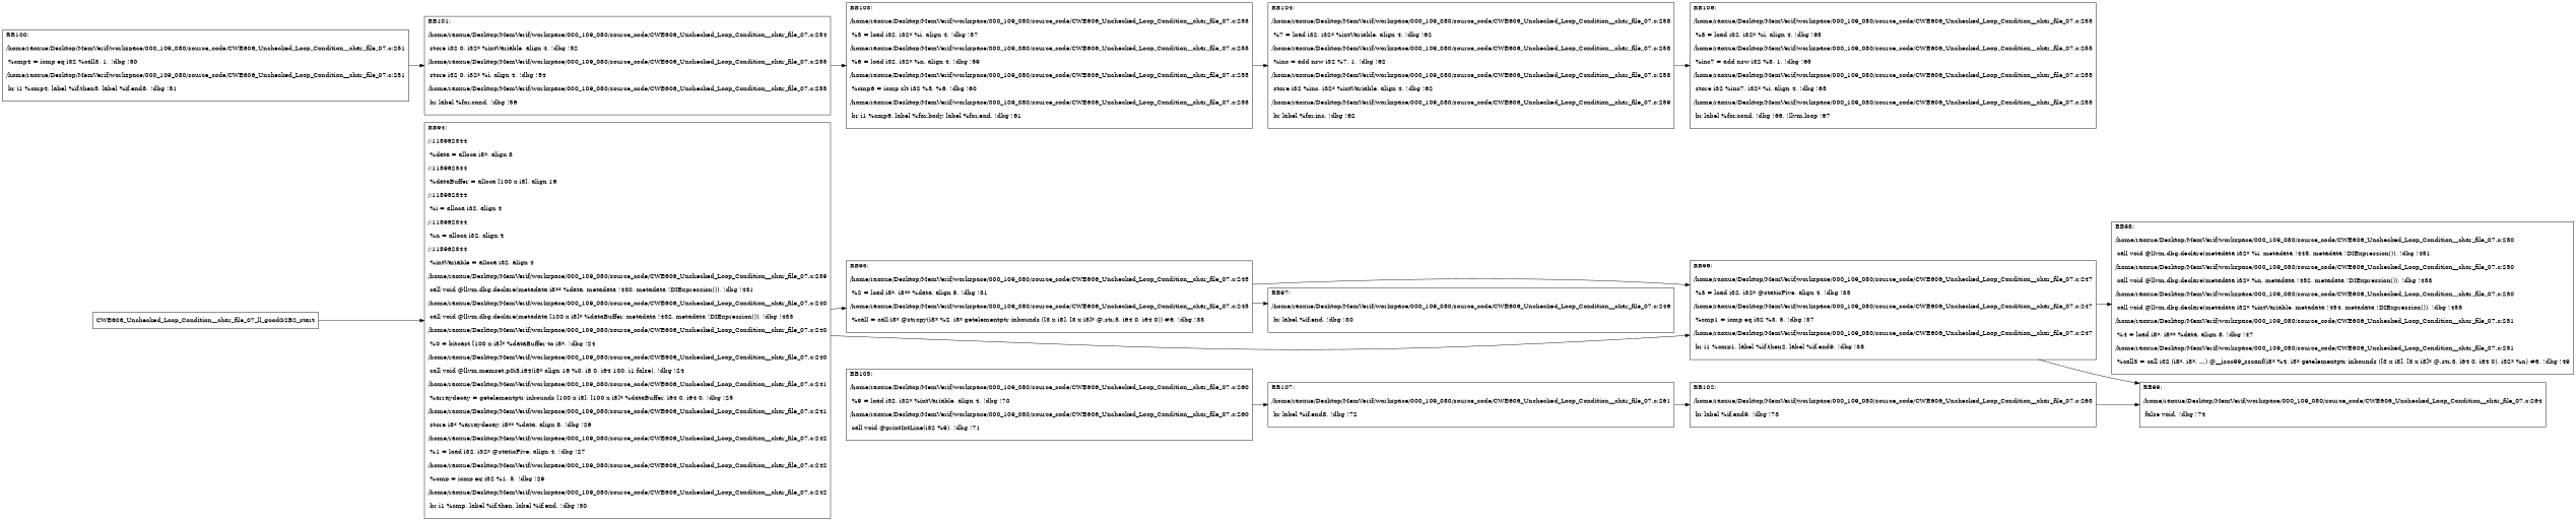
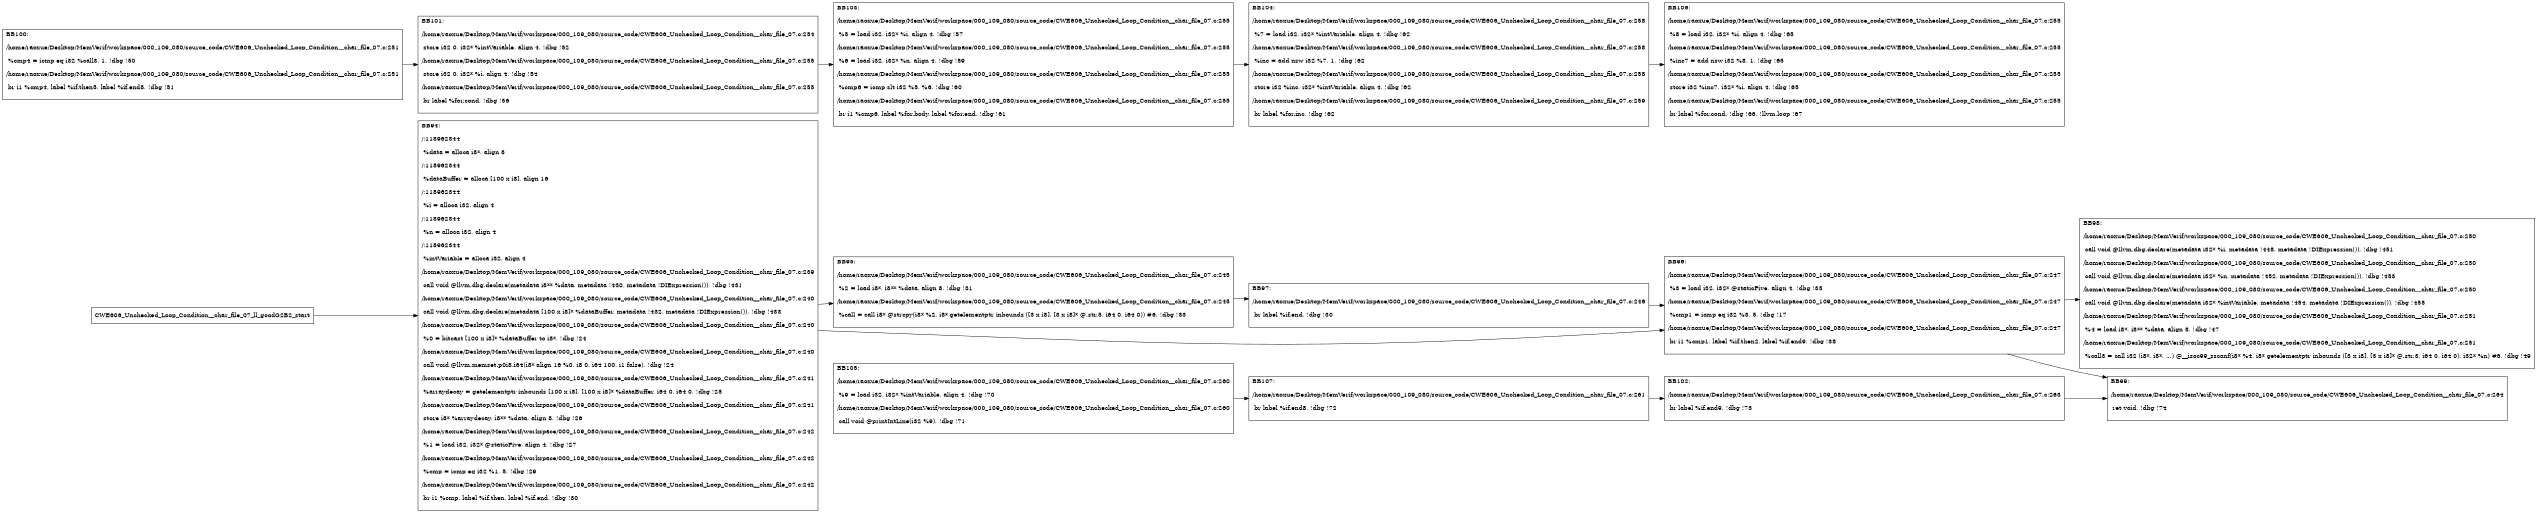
  digraph {
    rankdir=LR
    node [shape=record]
    n1 [label="{CWE606_Unchecked_Loop_Condition__char_file_07_ll_goodG2B2_start}"]
    n2 [label="{BB94:\l\l/:118962344\l\n  %data = alloca i8*, align 8\l\n/:118962344\l\n  %dataBuffer = alloca [100 x i8], align 16\l\n/:118962344\l\n  %i = alloca i32, align 4\l\n/:118962344\l\n  %n = alloca i32, align 4\l\n/:118962344\l\n  %intVariable = alloca i32, align 4\l\n/home/raoxue/Desktop/MemVerif/workspace/000_109_080/source_code/CWE606_Unchecked_Loop_Condition__char_file_07.c:239\l\n  call void @llvm.dbg.declare(metadata i8** %data, metadata !430, metadata !DIExpression()), !dbg !431\l\n/home/raoxue/Desktop/MemVerif/workspace/000_109_080/source_code/CWE606_Unchecked_Loop_Condition__char_file_07.c:240\l\n  call void @llvm.dbg.declare(metadata [100 x i8]* %dataBuffer, metadata !432, metadata !DIExpression()), !dbg !433\l\n/home/raoxue/Desktop/MemVerif/workspace/000_109_080/source_code/CWE606_Unchecked_Loop_Condition__char_file_07.c:240\l\n  %0 = bitcast [100 x i8]* %dataBuffer to i8*, !dbg !24\l\n/home/raoxue/Desktop/MemVerif/workspace/000_109_080/source_code/CWE606_Unchecked_Loop_Condition__char_file_07.c:240\l\n  call void @llvm.memset.p0i8.i64(i8* align 16 %0, i8 0, i64 100, i1 false), !dbg !24\l\n/home/raoxue/Desktop/MemVerif/workspace/000_109_080/source_code/CWE606_Unchecked_Loop_Condition__char_file_07.c:241\l\n  %arraydecay = getelementptr inbounds [100 x i8], [100 x i8]* %dataBuffer, i64 0, i64 0, !dbg !25\l\n/home/raoxue/Desktop/MemVerif/workspace/000_109_080/source_code/CWE606_Unchecked_Loop_Condition__char_file_07.c:241\l\n  store i8* %arraydecay, i8** %data, align 8, !dbg !26\l\n/home/raoxue/Desktop/MemVerif/workspace/000_109_080/source_code/CWE606_Unchecked_Loop_Condition__char_file_07.c:242\l\n  %1 = load i32, i32* @staticFive, align 4, !dbg !27\l\n/home/raoxue/Desktop/MemVerif/workspace/000_109_080/source_code/CWE606_Unchecked_Loop_Condition__char_file_07.c:242\l\n  %cmp = icmp eq i32 %1, 5, !dbg !29\l\n/home/raoxue/Desktop/MemVerif/workspace/000_109_080/source_code/CWE606_Unchecked_Loop_Condition__char_file_07.c:242\l\n  br i1 %cmp, label %if.then, label %if.end, !dbg !30\l\n}"]
    n3 [label="{BB95:\l\l/home/raoxue/Desktop/MemVerif/workspace/000_109_080/source_code/CWE606_Unchecked_Loop_Condition__char_file_07.c:245\l\n  %2 = load i8*, i8** %data, align 8, !dbg !31\l\n/home/raoxue/Desktop/MemVerif/workspace/000_109_080/source_code/CWE606_Unchecked_Loop_Condition__char_file_07.c:245\l\n  %call = call i8* @strcpy(i8* %2, i8* getelementptr inbounds ([3 x i8], [3 x i8]* @.str.5, i64 0, i64 0)) #6, !dbg !33\l\n}"]
-   n4 [label="{BB96:\l\l/home/raoxue/Desktop/MemVerif/workspace/000_109_080/source_code/CWE606_Unchecked_Loop_Condition__char_file_07.c:247\l\n  %3 = load i32, i32* @staticFive, align 4, !dbg !35\l\n/home/raoxue/Desktop/MemVerif/workspace/000_109_080/source_code/CWE606_Unchecked_Loop_Condition__char_file_07.c:247\l\n  %cmp1 = icmp eq i32 %3, 5, !dbg !37\l\n/home/raoxue/Desktop/MemVerif/workspace/000_109_080/source_code/CWE606_Unchecked_Loop_Condition__char_file_07.c:247\l\n  br i1 %cmp1, label %if.then2, label %if.end9, !dbg !38\l\n}"]
+   n4 [label="{BB96:\l\l/home/raoxue/Desktop/MemVerif/workspace/000_109_080/source_code/CWE606_Unchecked_Loop_Condition__char_file_07.c:247\l\n  %3 = load i32, i32* @staticFive, align 4, !dbg !35\l\n/home/raoxue/Desktop/MemVerif/workspace/000_109_080/source_code/CWE606_Unchecked_Loop_Condition__char_file_07.c:247\l\n  %cmp1 = icmp eq i32 %3, 5, !dbg !17\l\n/home/raoxue/Desktop/MemVerif/workspace/000_109_080/source_code/CWE606_Unchecked_Loop_Condition__char_file_07.c:247\l\n  br i1 %cmp1, label %if.then2, label %if.end9, !dbg !38\l\n}"]
    n5 [label="{BB97:\l\l/home/raoxue/Desktop/MemVerif/workspace/000_109_080/source_code/CWE606_Unchecked_Loop_Condition__char_file_07.c:246\l\n  br label %if.end, !dbg !30\l\n}"]
    n6 [label="{BB98:\l\l/home/raoxue/Desktop/MemVerif/workspace/000_109_080/source_code/CWE606_Unchecked_Loop_Condition__char_file_07.c:250\l\n  call void @llvm.dbg.declare(metadata i32* %i, metadata !448, metadata !DIExpression()), !dbg !451\l\n/home/raoxue/Desktop/MemVerif/workspace/000_109_080/source_code/CWE606_Unchecked_Loop_Condition__char_file_07.c:250\l\n  call void @llvm.dbg.declare(metadata i32* %n, metadata !452, metadata !DIExpression()), !dbg !453\l\n/home/raoxue/Desktop/MemVerif/workspace/000_109_080/source_code/CWE606_Unchecked_Loop_Condition__char_file_07.c:250\l\n  call void @llvm.dbg.declare(metadata i32* %intVariable, metadata !454, metadata !DIExpression()), !dbg !455\l\n/home/raoxue/Desktop/MemVerif/workspace/000_109_080/source_code/CWE606_Unchecked_Loop_Condition__char_file_07.c:251\l\n  %4 = load i8*, i8** %data, align 8, !dbg !47\l\n/home/raoxue/Desktop/MemVerif/workspace/000_109_080/source_code/CWE606_Unchecked_Loop_Condition__char_file_07.c:251\l\n  %call3 = call i32 (i8*, i8*, ...) @__isoc99_sscanf(i8* %4, i8* getelementptr inbounds ([3 x i8], [3 x i8]* @.str.3, i64 0, i64 0), i32* %n) #6, !dbg !49\l\n}"]
-   n7 [label="{BB99:\l\l/home/raoxue/Desktop/MemVerif/workspace/000_109_080/source_code/CWE606_Unchecked_Loop_Condition__char_file_07.c:264\l\n  false void, !dbg !74\l\n}"]
+   n7 [label="{BB99:\l\l/home/raoxue/Desktop/MemVerif/workspace/000_109_080/source_code/CWE606_Unchecked_Loop_Condition__char_file_07.c:264\l\n  ret void, !dbg !74\l\n}"]
    n8 [label="{BB100:\l\l/home/raoxue/Desktop/MemVerif/workspace/000_109_080/source_code/CWE606_Unchecked_Loop_Condition__char_file_07.c:251\l\n  %cmp4 = icmp eq i32 %call3, 1, !dbg !50\l\n/home/raoxue/Desktop/MemVerif/workspace/000_109_080/source_code/CWE606_Unchecked_Loop_Condition__char_file_07.c:251\l\n  br i1 %cmp4, label %if.then5, label %if.end8, !dbg !51\l\n}"]
    n9 [label="{BB101:\l\l/home/raoxue/Desktop/MemVerif/workspace/000_109_080/source_code/CWE606_Unchecked_Loop_Condition__char_file_07.c:254\l\n  store i32 0, i32* %intVariable, align 4, !dbg !52\l\n/home/raoxue/Desktop/MemVerif/workspace/000_109_080/source_code/CWE606_Unchecked_Loop_Condition__char_file_07.c:255\l\n  store i32 0, i32* %i, align 4, !dbg !54\l\n/home/raoxue/Desktop/MemVerif/workspace/000_109_080/source_code/CWE606_Unchecked_Loop_Condition__char_file_07.c:255\l\n  br label %for.cond, !dbg !56\l\n}"]
    n10 [label="{BB103:\l\l/home/raoxue/Desktop/MemVerif/workspace/000_109_080/source_code/CWE606_Unchecked_Loop_Condition__char_file_07.c:255\l\n  %5 = load i32, i32* %i, align 4, !dbg !57\l\n/home/raoxue/Desktop/MemVerif/workspace/000_109_080/source_code/CWE606_Unchecked_Loop_Condition__char_file_07.c:255\l\n  %6 = load i32, i32* %n, align 4, !dbg !59\l\n/home/raoxue/Desktop/MemVerif/workspace/000_109_080/source_code/CWE606_Unchecked_Loop_Condition__char_file_07.c:255\l\n  %cmp6 = icmp slt i32 %5, %6, !dbg !60\l\n/home/raoxue/Desktop/MemVerif/workspace/000_109_080/source_code/CWE606_Unchecked_Loop_Condition__char_file_07.c:255\l\n  br i1 %cmp6, label %for.body, label %for.end, !dbg !61\l\n}"]
    n11 [label="{BB102:\l\l/home/raoxue/Desktop/MemVerif/workspace/000_109_080/source_code/CWE606_Unchecked_Loop_Condition__char_file_07.c:263\l\n  br label %if.end9, !dbg !73\l\n}"]
    n12 [label="{BB104:\l\l/home/raoxue/Desktop/MemVerif/workspace/000_109_080/source_code/CWE606_Unchecked_Loop_Condition__char_file_07.c:258\l\n  %7 = load i32, i32* %intVariable, align 4, !dbg !62\l\n/home/raoxue/Desktop/MemVerif/workspace/000_109_080/source_code/CWE606_Unchecked_Loop_Condition__char_file_07.c:258\l\n  %inc = add nsw i32 %7, 1, !dbg !62\l\n/home/raoxue/Desktop/MemVerif/workspace/000_109_080/source_code/CWE606_Unchecked_Loop_Condition__char_file_07.c:258\l\n  store i32 %inc, i32* %intVariable, align 4, !dbg !62\l\n/home/raoxue/Desktop/MemVerif/workspace/000_109_080/source_code/CWE606_Unchecked_Loop_Condition__char_file_07.c:259\l\n  br label %for.inc, !dbg !62\l\n}"]
    n13 [label="{BB106:\l\l/home/raoxue/Desktop/MemVerif/workspace/000_109_080/source_code/CWE606_Unchecked_Loop_Condition__char_file_07.c:255\l\n  %8 = load i32, i32* %i, align 4, !dbg !65\l\n/home/raoxue/Desktop/MemVerif/workspace/000_109_080/source_code/CWE606_Unchecked_Loop_Condition__char_file_07.c:255\l\n  %inc7 = add nsw i32 %8, 1, !dbg !65\l\n/home/raoxue/Desktop/MemVerif/workspace/000_109_080/source_code/CWE606_Unchecked_Loop_Condition__char_file_07.c:255\l\n  store i32 %inc7, i32* %i, align 4, !dbg !65\l\n/home/raoxue/Desktop/MemVerif/workspace/000_109_080/source_code/CWE606_Unchecked_Loop_Condition__char_file_07.c:255\l\n  br label %for.cond, !dbg !66, !llvm.loop !67\l\n}"]
    n14 [label="{BB105:\l\l/home/raoxue/Desktop/MemVerif/workspace/000_109_080/source_code/CWE606_Unchecked_Loop_Condition__char_file_07.c:260\l\n  %9 = load i32, i32* %intVariable, align 4, !dbg !70\l\n/home/raoxue/Desktop/MemVerif/workspace/000_109_080/source_code/CWE606_Unchecked_Loop_Condition__char_file_07.c:260\l\n  call void @printIntLine(i32 %9), !dbg !71\l\n}"]
    n15 [label="{BB107:\l\l/home/raoxue/Desktop/MemVerif/workspace/000_109_080/source_code/CWE606_Unchecked_Loop_Condition__char_file_07.c:261\l\n  br label %if.end8, !dbg !72\l\n}"]
    n1 -> n2
    n2 -> n3
    n2 -> n4
    n3 -> n5
    n4 -> n6
    n4 -> n7
-   n3 -> n4
+   n5 -> n4
    n8 -> n9
    n9 -> n10
    n10 -> n12
    n11 -> n7
    n12 -> n13
    n14 -> n15
    n15 -> n11
  }
